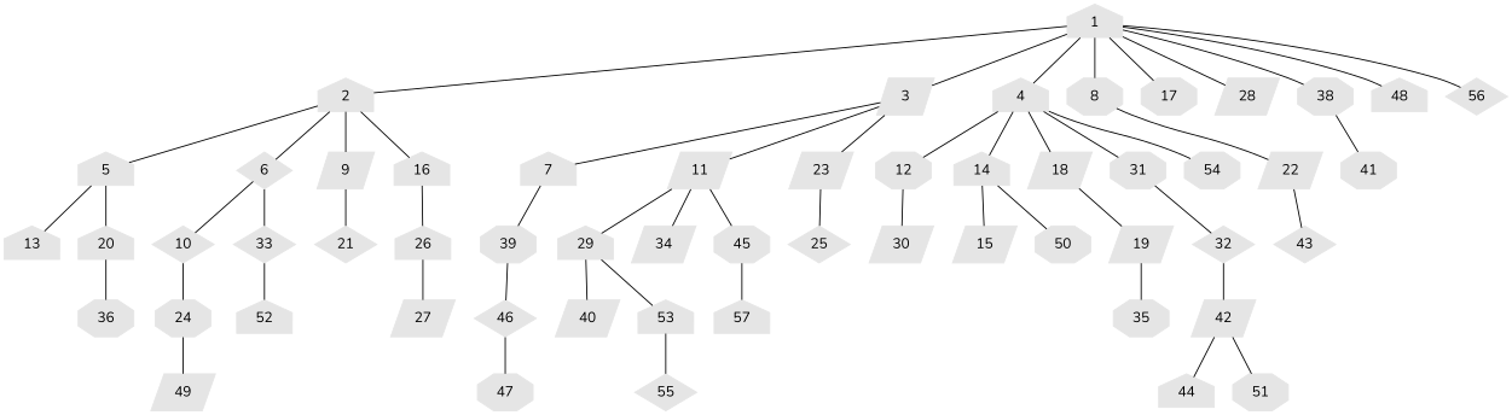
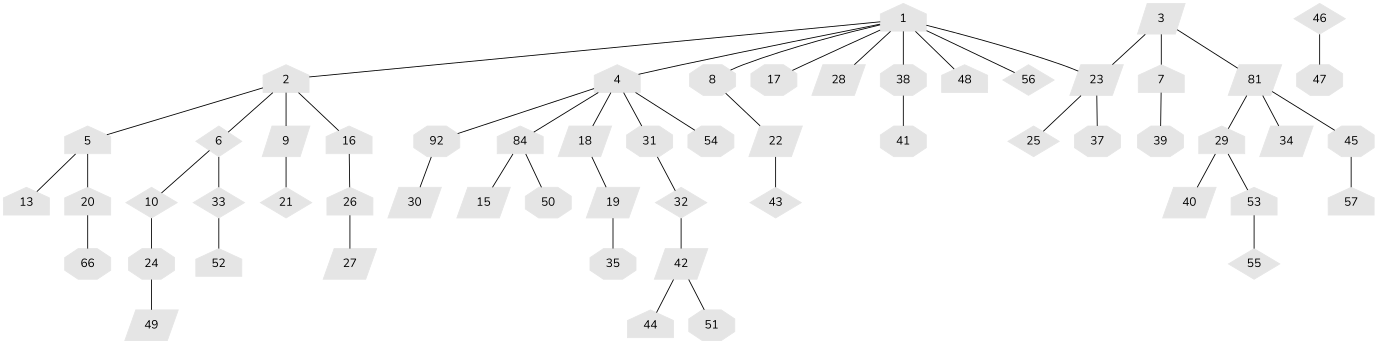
  graph {
    fontname=Nunito
    node [color=gray90 fontname=Nunito shape=house style=filled]
    edge [fontname=Nunito weight=1.0]
    1
    2
    3 [shape=parallelogram]
    4
    8 [shape=octagon]
    17 [shape=octagon]
    28 [shape=parallelogram]
    38 [shape=octagon]
    48
    56 [shape=diamond]
    5
    6 [shape=diamond]
    9 [shape=parallelogram]
    16
    7
-   11 [shape=parallelogram]
+   11 [shape=parallelogram label=81]
    23 [shape=parallelogram]
-   12 [shape=octagon]
-   14
+   12 [shape=octagon label=92]
+   14 [label=84]
    18 [shape=parallelogram]
    31 [shape=octagon]
    54 [shape=octagon]
    22 [shape=parallelogram]
    41 [shape=octagon]
    13
    20
    10 [shape=diamond]
    33 [shape=diamond]
    21 [shape=diamond]
    26
    39 [shape=octagon]
    29
    34 [shape=parallelogram]
    45 [shape=octagon]
    25 [shape=diamond]
+   37 [shape=octagon]
    30 [shape=parallelogram]
    15 [shape=parallelogram]
    50 [shape=octagon]
    19 [shape=parallelogram]
    32 [shape=diamond]
-   36 [shape=octagon]
+   36 [shape=octagon label=66]
    24 [shape=octagon]
    52
    46 [shape=diamond]
    43 [shape=diamond]
    49 [shape=parallelogram]
    40 [shape=parallelogram]
    53
    57
    27 [shape=parallelogram]
    35 [shape=octagon]
    55 [shape=diamond]
    42 [shape=parallelogram]
    44
    51 [shape=octagon]
    47 [shape=octagon]
    1 -- 2
-   1 -- 3 [weight=3.0]
+   1 -- 23 [weight=3.0]
    1 -- 4
    1 -- 8
    1 -- 17
    1 -- 28
    1 -- 38
    1 -- 48
    1 -- 56
    2 -- 5
    2 -- 6
    2 -- 9 [weight=2.0]
    2 -- 16
    3 -- 7
    3 -- 11
    3 -- 23
    4 -- 12
    4 -- 14
    4 -- 18
    4 -- 31
    4 -- 54
    8 -- 22 [weight=2.0]
    38 -- 41
    5 -- 13
    5 -- 20
    6 -- 10
    6 -- 33
    9 -- 21
    16 -- 26
    7 -- 39
    11 -- 29
    11 -- 34
    11 -- 45
    23 -- 25
+   23 -- 37
    12 -- 30
    14 -- 15
    14 -- 50
    18 -- 19
    31 -- 32
    22 -- 43
    20 -- 36
    10 -- 24
    33 -- 52
    26 -- 27 [weight=3.0]
-   39 -- 46
    29 -- 40
    29 -- 53
    45 -- 57
    19 -- 35
    32 -- 42
    24 -- 49
    46 -- 47
    53 -- 55
    42 -- 44
    42 -- 51
  }
